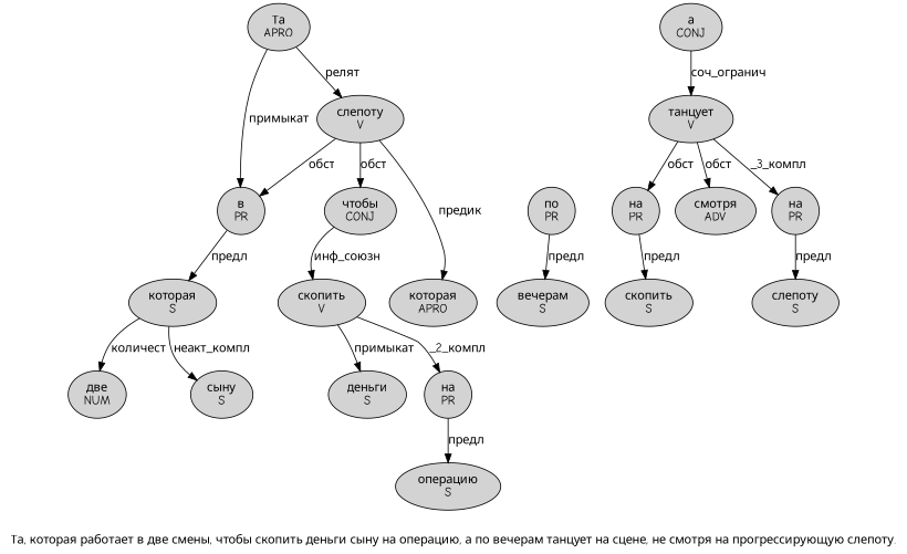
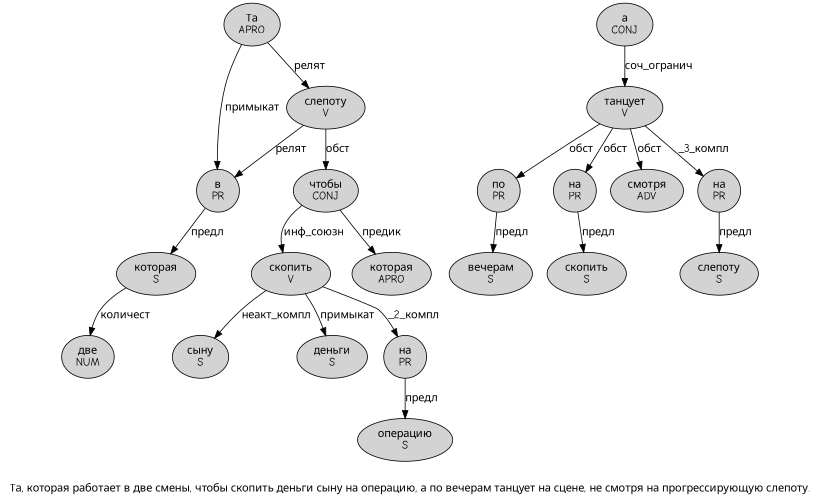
  digraph {
    fontname="Comic Neue"
    label="Та, которая работает в две смены, чтобы скопить деньги сыну на операцию, а по вечерам танцует на сцене, не смотря на прогрессирующую слепоту."
    node [fillcolor=lightgray fontname="Comic Neue" penwidth=1 shape=ellipse style=filled]
    edge [fontname="Comic Neue"]
    n1 [label="Та\nAPRO"]
    n2 [label="слепоту\nV"]
    n3 [label="в\nPR"]
    n4 [label="которая\nAPRO"]
    n5 [label="чтобы\nCONJ"]
    n6 [label="а\nCONJ"]
    n7 [label="танцует\nV"]
    n8 [label="которая\nS"]
    n9 [label="скопить\nV"]
    n10 [label="две\nNUM"]
    n11 [label="деньги\nS"]
    n12 [label="сыну\nS"]
    n13 [label="на\nPR"]
    n14 [label="операцию\nS"]
    n15 [label="по\nPR"]
    n16 [label="на\nPR"]
    n17 [label="смотря\nADV"]
    n18 [label="на\nPR"]
    n19 [label="вечерам\nS"]
    n20 [label="скопить\nS"]
    n21 [label="слепоту\nS"]
    n1 -> n2 [label="релят"]
    n1 -> n3 [label="примыкат"]
-   n2 -> n3 [label="обст"]
-   n2 -> n4 [label="предик"]
+   n2 -> n3 [label="релят"]
+   n5 -> n4 [label="предик"]
    n2 -> n5 [label="обст"]
    n3 -> n8 [label="предл"]
    n5 -> n9 [label="инф_союзн"]
    n6 -> n7 [label="соч_огранич"]
+   n7 -> n15 [label="обст"]
    n7 -> n16 [label="обст"]
    n7 -> n17 [label="обст"]
    n7 -> n18 [label="_3_компл"]
    n8 -> n10 [label="количест"]
    n9 -> n11 [label="примыкат"]
-   n8 -> n12 [label="неакт_компл"]
+   n9 -> n12 [label="неакт_компл"]
    n9 -> n13 [label="_2_компл"]
    n13 -> n14 [label="предл"]
    n15 -> n19 [label="предл"]
    n16 -> n20 [label="предл"]
    n18 -> n21 [label="предл"]
  }
